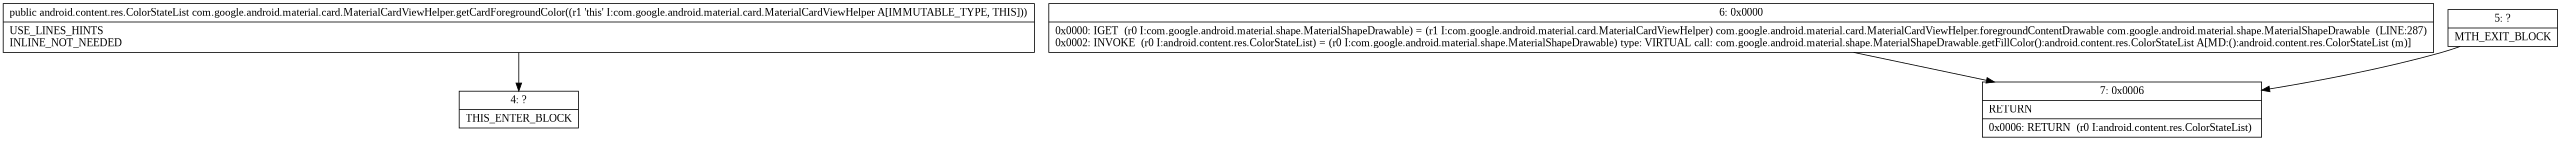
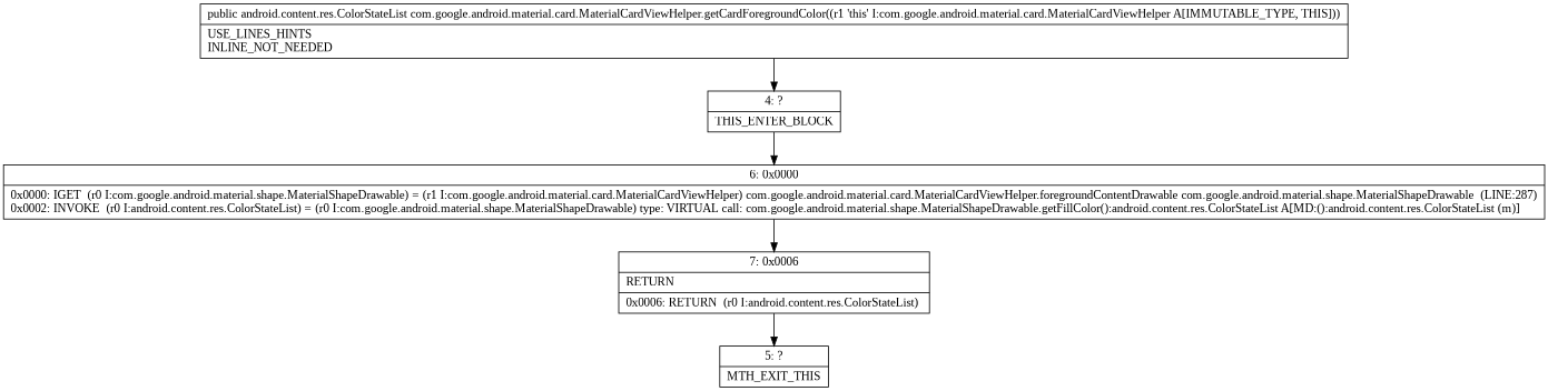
  digraph {
    fontname="Liberation Serif"
    node [fontname="Liberation Serif" shape=record]
    edge [fontname="Liberation Serif"]
    n1 [label="{4\:\ ?|THIS_ENTER_BLOCK\l}"]
    n2 [label="{6\:\ 0x0000|0x0000: IGET  (r0 I:com.google.android.material.shape.MaterialShapeDrawable) = (r1 I:com.google.android.material.card.MaterialCardViewHelper) com.google.android.material.card.MaterialCardViewHelper.foregroundContentDrawable com.google.android.material.shape.MaterialShapeDrawable  (LINE:287)\l0x0002: INVOKE  (r0 I:android.content.res.ColorStateList) = (r0 I:com.google.android.material.shape.MaterialShapeDrawable) type: VIRTUAL call: com.google.android.material.shape.MaterialShapeDrawable.getFillColor():android.content.res.ColorStateList A[MD:():android.content.res.ColorStateList (m)]\l}"]
    n3 [label="{7\:\ 0x0006|RETURN\l|0x0006: RETURN  (r0 I:android.content.res.ColorStateList) \l}"]
-   n4 [label="{5\:\ ?|MTH_EXIT_BLOCK\l}"]
+   n4 [label="{5\:\ ?|MTH_EXIT_THIS\l}"]
    n5 [label="{public android.content.res.ColorStateList com.google.android.material.card.MaterialCardViewHelper.getCardForegroundColor((r1 'this' I:com.google.android.material.card.MaterialCardViewHelper A[IMMUTABLE_TYPE, THIS]))  | USE_LINES_HINTS\lINLINE_NOT_NEEDED\l}"]
+   n1 -> n2
    n2 -> n3
-   n4 -> n3
+   n3 -> n4
    n5 -> n1
  }
